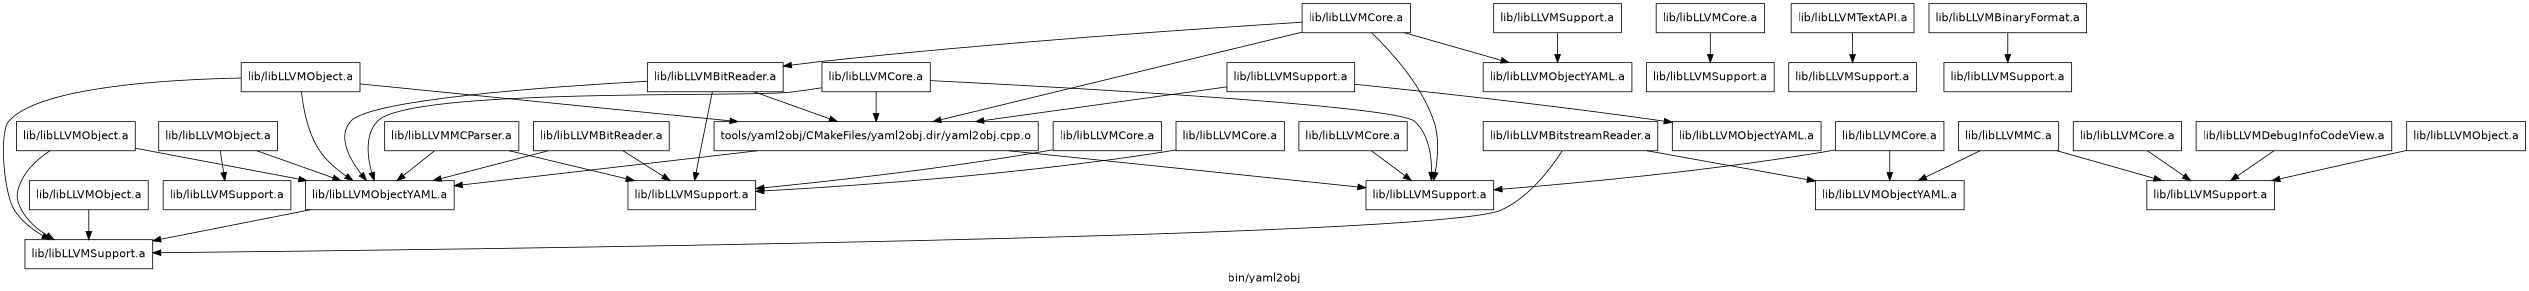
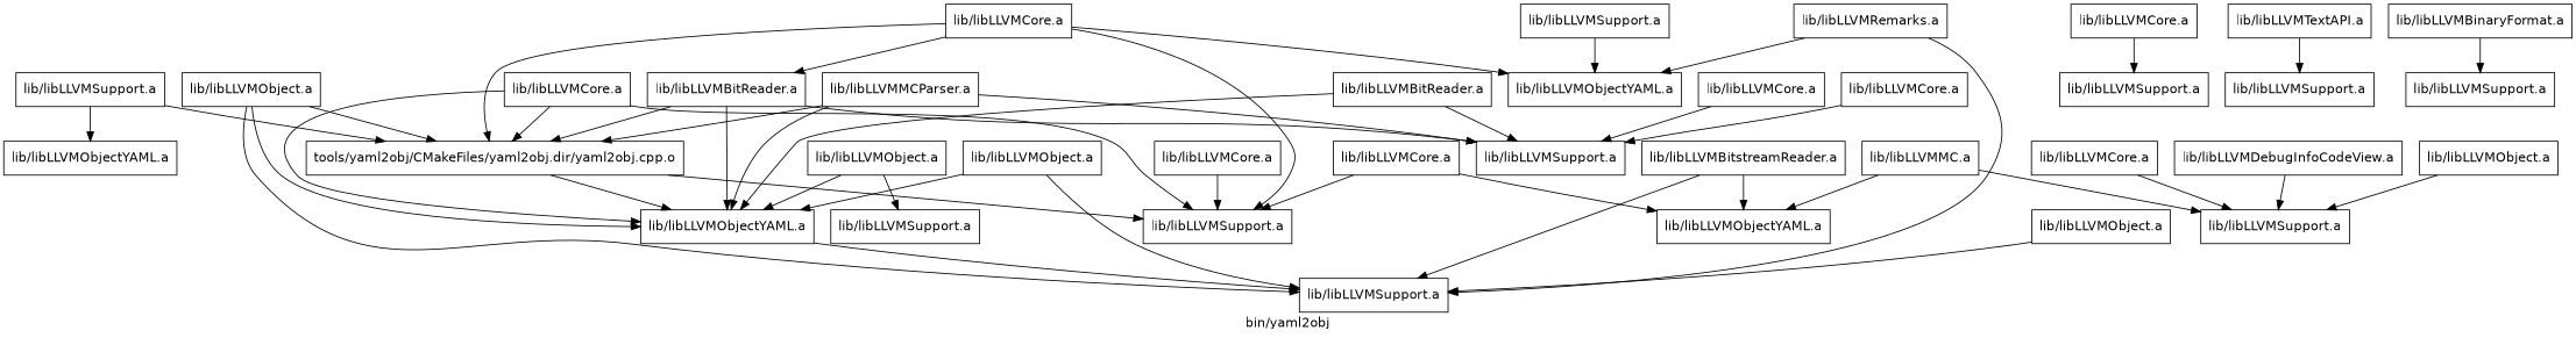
  digraph {
    fontname="DejaVu Sans"
    label="bin/yaml2obj"
    node [fontname="DejaVu Sans" shape=record]
    edge [fontname="DejaVu Sans"]
    n1 [label="{tools/yaml2obj/CMakeFiles/yaml2obj.dir/yaml2obj.cpp.o}"]
    n2 [label="{lib/libLLVMObjectYAML.a}"]
    n3 [label="{lib/libLLVMSupport.a}"]
    n4 [label="{lib/libLLVMSupport.a}"]
    n5 [label="{lib/libLLVMObject.a}"]
    n6 [label="{lib/libLLVMSupport.a}"]
    n7 [label="{lib/libLLVMObjectYAML.a}"]
    n8 [label="{lib/libLLVMObject.a}"]
    n9 [label="{lib/libLLVMObject.a}"]
    n10 [label="{lib/libLLVMSupport.a}"]
    n11 [label="{lib/libLLVMObject.a}"]
    n12 [label="{lib/libLLVMObject.a}"]
    n13 [label="{lib/libLLVMSupport.a}"]
    n14 [label="{lib/libLLVMBitReader.a}"]
    n15 [label="{lib/libLLVMSupport.a}"]
    n16 [label="{lib/libLLVMBitReader.a}"]
    n17 [label="{lib/libLLVMCore.a}"]
    n18 [label="{lib/libLLVMCore.a}"]
    n19 [label="{lib/libLLVMCore.a}"]
    n20 [label="{lib/libLLVMSupport.a}"]
    n21 [label="{lib/libLLVMCore.a}"]
    n22 [label="{lib/libLLVMSupport.a}"]
    n23 [label="{lib/libLLVMObjectYAML.a}"]
    n24 [label="{lib/libLLVMCore.a}"]
    n25 [label="{lib/libLLVMCore.a}"]
    n26 [label="{lib/libLLVMCore.a}"]
    n27 [label="{lib/libLLVMCore.a}"]
    n28 [label="{lib/libLLVMObjectYAML.a}"]
+   n29 [label="{lib/libLLVMRemarks.a}"]
    n30 [label="{lib/libLLVMBitstreamReader.a}"]
    n31 [label="{lib/libLLVMMCParser.a}"]
    n32 [label="{lib/libLLVMTextAPI.a}"]
    n33 [label="{lib/libLLVMSupport.a}"]
    n34 [label="{lib/libLLVMMC.a}"]
    n35 [label="{lib/libLLVMBinaryFormat.a}"]
    n36 [label="{lib/libLLVMSupport.a}"]
    n37 [label="{lib/libLLVMDebugInfoCodeView.a}"]
    n1 -> n2
    n1 -> n3
    n2 -> n4
    n5 -> n2
    n5 -> n4
    n6 -> n7
    n8 -> n4
    n9 -> n10
    n11 -> n1
    n11 -> n2
    n11 -> n4
    n12 -> n2
    n12 -> n13
    n14 -> n1
    n14 -> n2
    n14 -> n15
    n16 -> n2
    n16 -> n15
    n17 -> n3
    n18 -> n15
    n19 -> n20
    n21 -> n10
    n22 -> n1
    n22 -> n23
    n24 -> n1
    n24 -> n3
    n24 -> n7
    n24 -> n14
    n25 -> n15
    n26 -> n1
    n26 -> n2
    n26 -> n3
    n27 -> n3
    n27 -> n28
+   n29 -> n4
+   n29 -> n7
    n30 -> n4
    n30 -> n28
+   n31 -> n1
    n31 -> n2
    n31 -> n15
    n32 -> n33
    n34 -> n10
    n34 -> n28
    n35 -> n36
    n37 -> n10
  }
